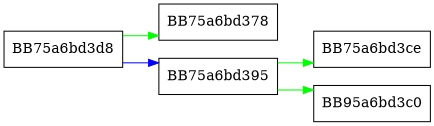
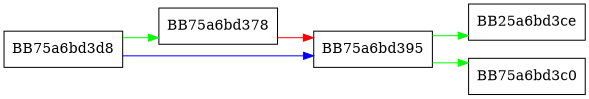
  digraph {
    rankdir=LR
    splines=ortho
    node [shape=box]
    edge [color=green]
    BB75a6bd378
    BB75a6bd395
    BB75a6bd3d8
-   BB75a6bd3ce
-   BB75a6bd3c0 [label=BB95a6bd3c0]
+   BB75a6bd3ce [label=BB25a6bd3ce]
+   BB75a6bd3c0
+   BB75a6bd378 -> BB75a6bd395 [color=red]
    BB75a6bd395 -> BB75a6bd3ce
    BB75a6bd395 -> BB75a6bd3c0
    BB75a6bd3d8 -> BB75a6bd378
    BB75a6bd3d8 -> BB75a6bd395 [color=blue]
  }
